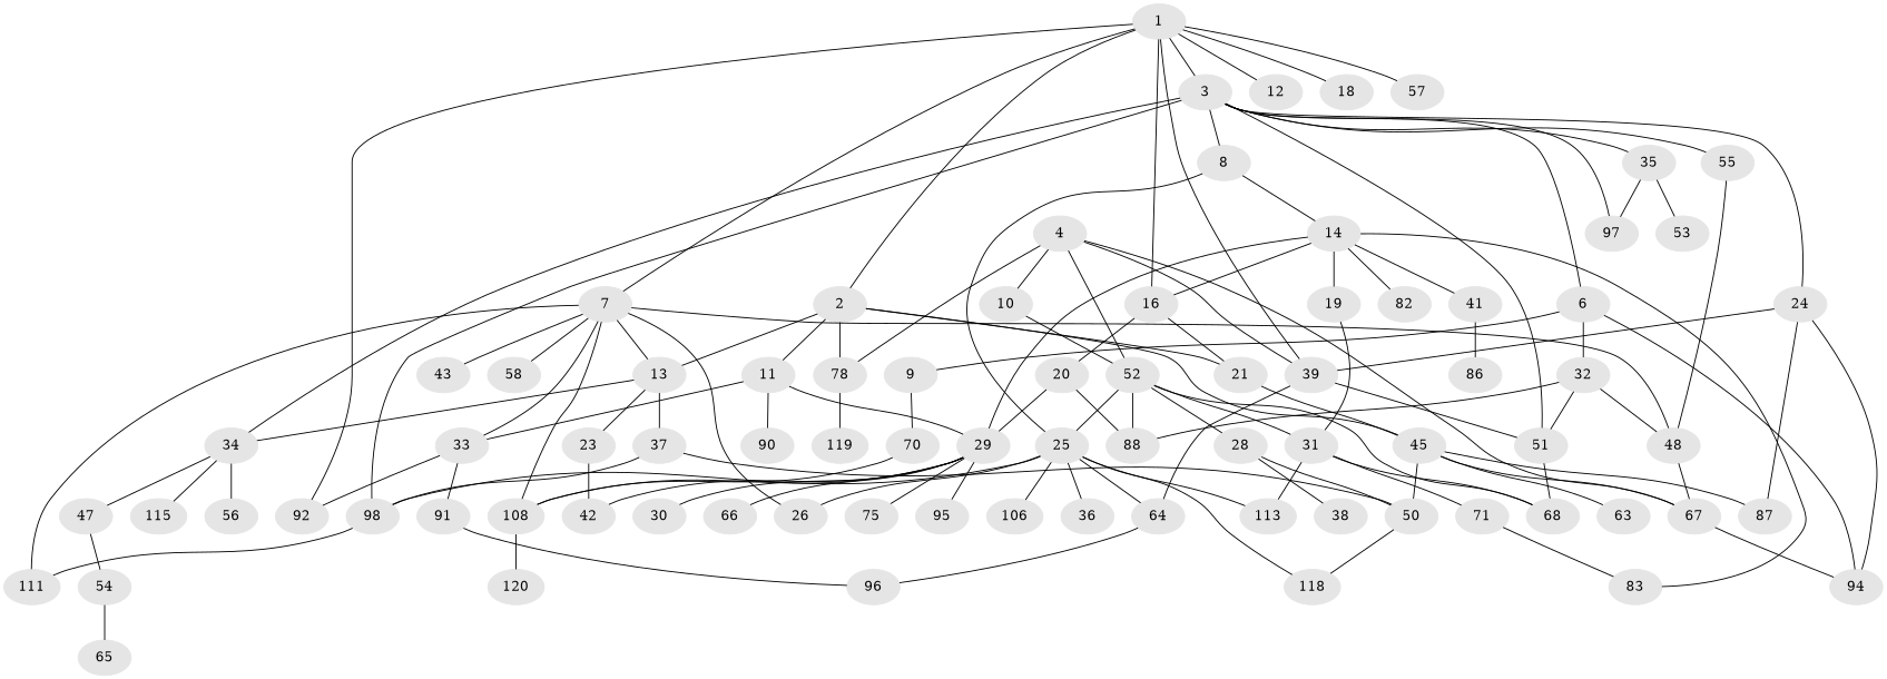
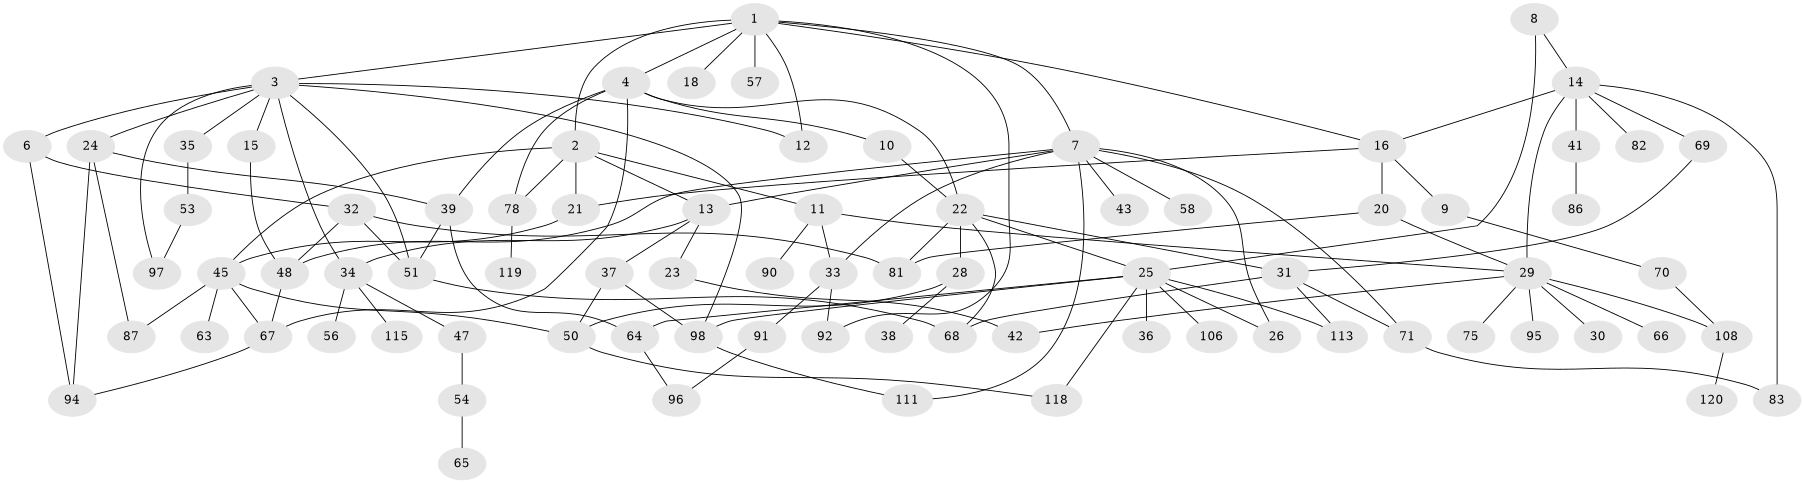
  graph {
    node [color=gray90 style=filled]
    1 [super="+114"]
    2 [super="+73"]
    3 [super="+5"]
    4 [super="+110"]
    7 [super="+55"]
    12 [super="+40"]
    16 [super="+17"]
    18
    57 [super="+89"]
    92
    11 [super="+88"]
    13 [super="+84"]
    21
    45 [super="+46"]
    78 [super="+101"]
    6 [super="+112"]
    8
-   15 [super="+27" label=55]
+   15 [super="+27"]
    24
    34 [super="+52"]
    35
    51 [super="+80"]
    97
    98
    10 [super="+77"]
-   22 [super="+93" label=52]
+   22 [super="+93"]
    67 [super="+117"]
    39
    26 [super="+103"]
    33 [super="+44"]
    43 [super="+104"]
    48 [super="+109"]
    58
    108 [super="+116"]
    111
    20 [super="+62"]
    29 [super="+72"]
    90 [super="+100"]
    23 [super="+85"]
    37
    87 [super="+107"]
    50 [super="+60"]
    63 [super="+102"]
    119
    9
    32 [super="+49"]
    94
    25 [super="+79"]
    14 [super="+59"]
    47
    56 [super="+74"]
    115
    53
    68 [super="+76"]
    31 [super="+99"]
-   81 [label=88]
+   81
    28 [super="+61"]
    36
    64 [super="+69"]
    106
    113
    118
    70
    91
    120
-   19
+   19 [label=69]
    41
    82
    83
    42
    30
    66
    75
    95
    86
    71
    38
    96
    54 [super="+105"]
    65
    1 -- 2
    1 -- 3
-   1 -- 39
+   1 -- 4
    1 -- 7
    1 -- 12
    1 -- 16
    1 -- 18
    1 -- 57 [weight=2]
    1 -- 92
    2 -- 11
    2 -- 13
    2 -- 21
    2 -- 45
    2 -- 78
    3 -- 6
-   3 -- 8
+   3 -- 12
    3 -- 15
    3 -- 24
    3 -- 34
    3 -- 35
    3 -- 51
    3 -- 97
    3 -- 98
    4 -- 78
    4 -- 10
    4 -- 22
    4 -- 67
    4 -- 39
    7 -- 13
    7 -- 26
    7 -- 33
    7 -- 43
    7 -- 48
    7 -- 58
-   7 -- 108
+   7 -- 71
    7 -- 111
    16 -- 21
    16 -- 20
    11 -- 33
    11 -- 29
    11 -- 90
    13 -- 34
    13 -- 23
    13 -- 37
    21 -- 45
    45 -- 67
    45 -- 87
    45 -- 50
    45 -- 63
    78 -- 119
-   6 -- 9
+   16 -- 9
    6 -- 32
    6 -- 94
    8 -- 25
    8 -- 14
    15 -- 48
    24 -- 39
    24 -- 87
    24 -- 94
    34 -- 47
    34 -- 56
    34 -- 115
    35 -- 53
    51 -- 68
    98 -- 111
    10 -- 22
    22 -- 25
    22 -- 68
    22 -- 31
    22 -- 81
    22 -- 28
    67 -- 94
    39 -- 51
    39 -- 64
    33 -- 92
    33 -- 91
    48 -- 67
    108 -- 120
    20 -- 29
    20 -- 81
    29 -- 108
    29 -- 42
    29 -- 30
    29 -- 66
    29 -- 75
    29 -- 95
    23 -- 42
    37 -- 98
    37 -- 50
    50 -- 118
    9 -- 70
    32 -- 51
    32 -- 48
    32 -- 81
    25 -- 98
    25 -- 26
    25 -- 36
    25 -- 64
    25 -- 106
    25 -- 113
    25 -- 118
    14 -- 16
    14 -- 29
    14 -- 19
    14 -- 41
    14 -- 82
    14 -- 83
    47 -- 54
-   35 -- 97
+   53 -- 97
    31 -- 68
    31 -- 113
    31 -- 71
    28 -- 50
    28 -- 38
    64 -- 96
    70 -- 108
    91 -- 96
    19 -- 31
    41 -- 86
    71 -- 83
    54 -- 65
  }
